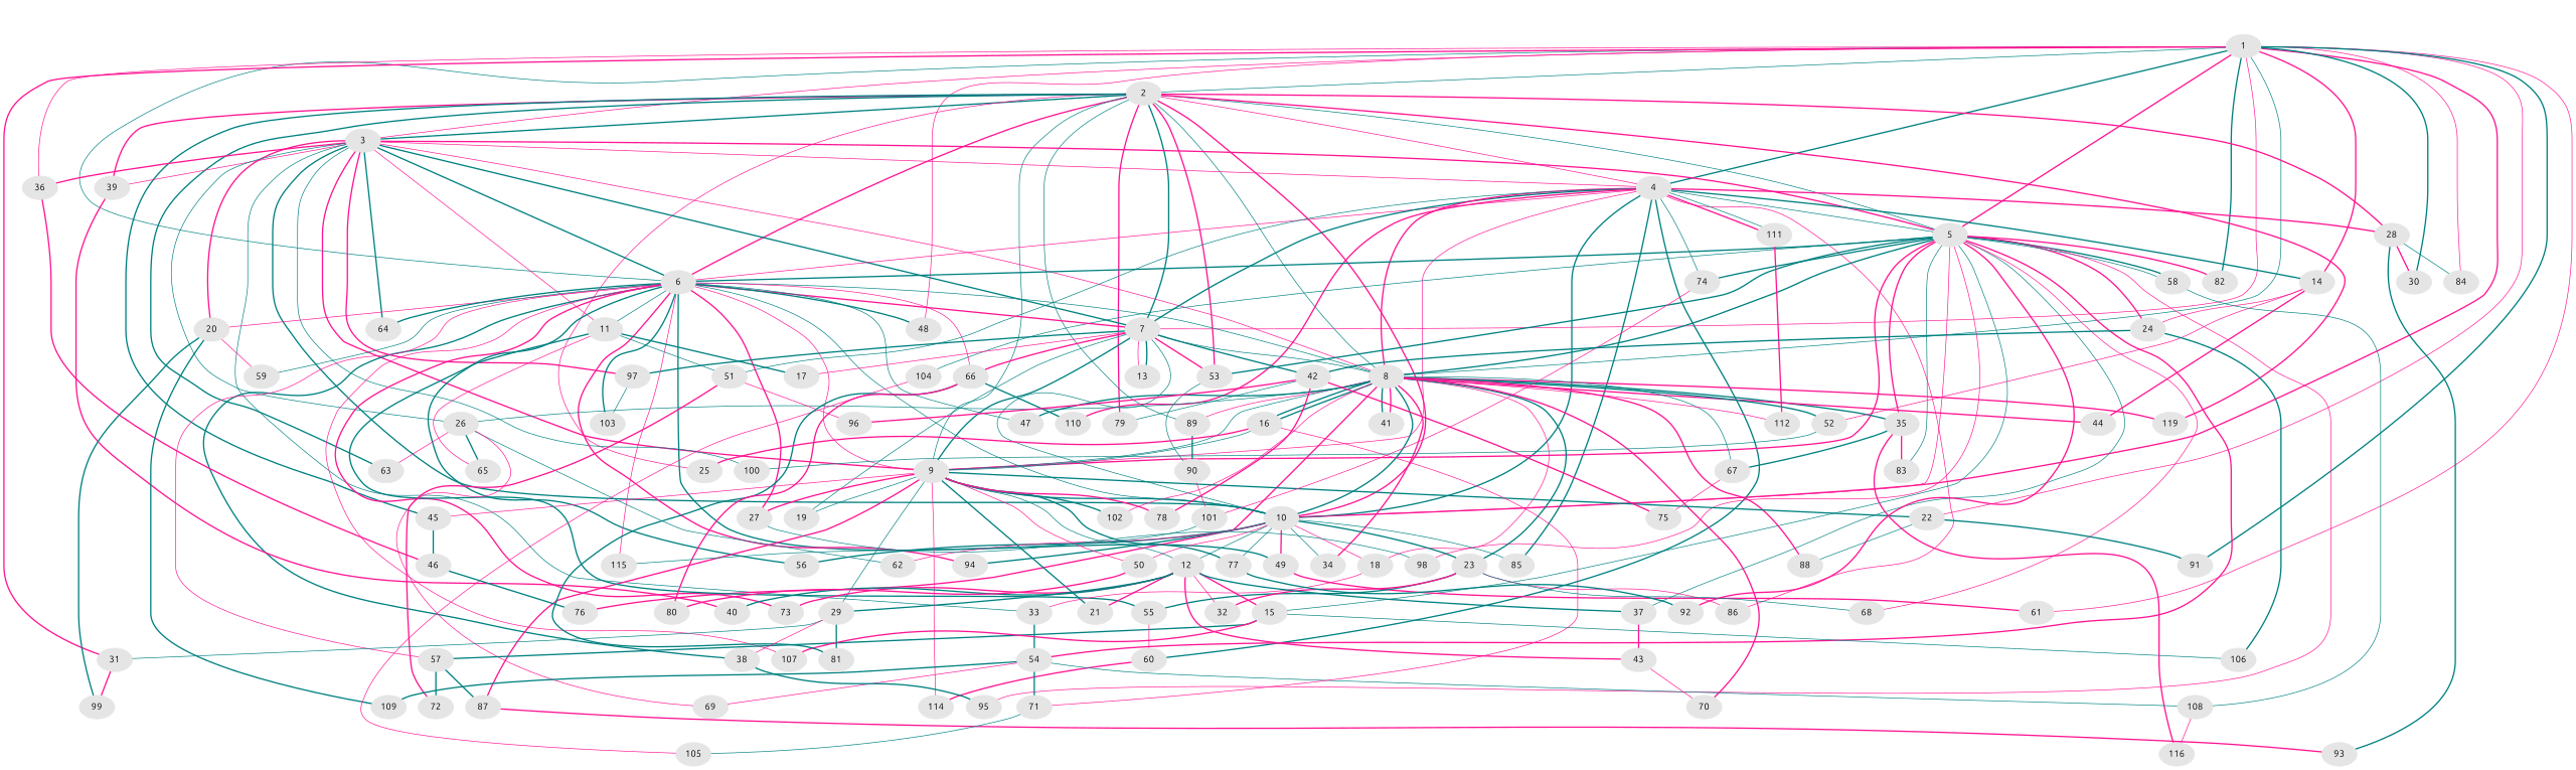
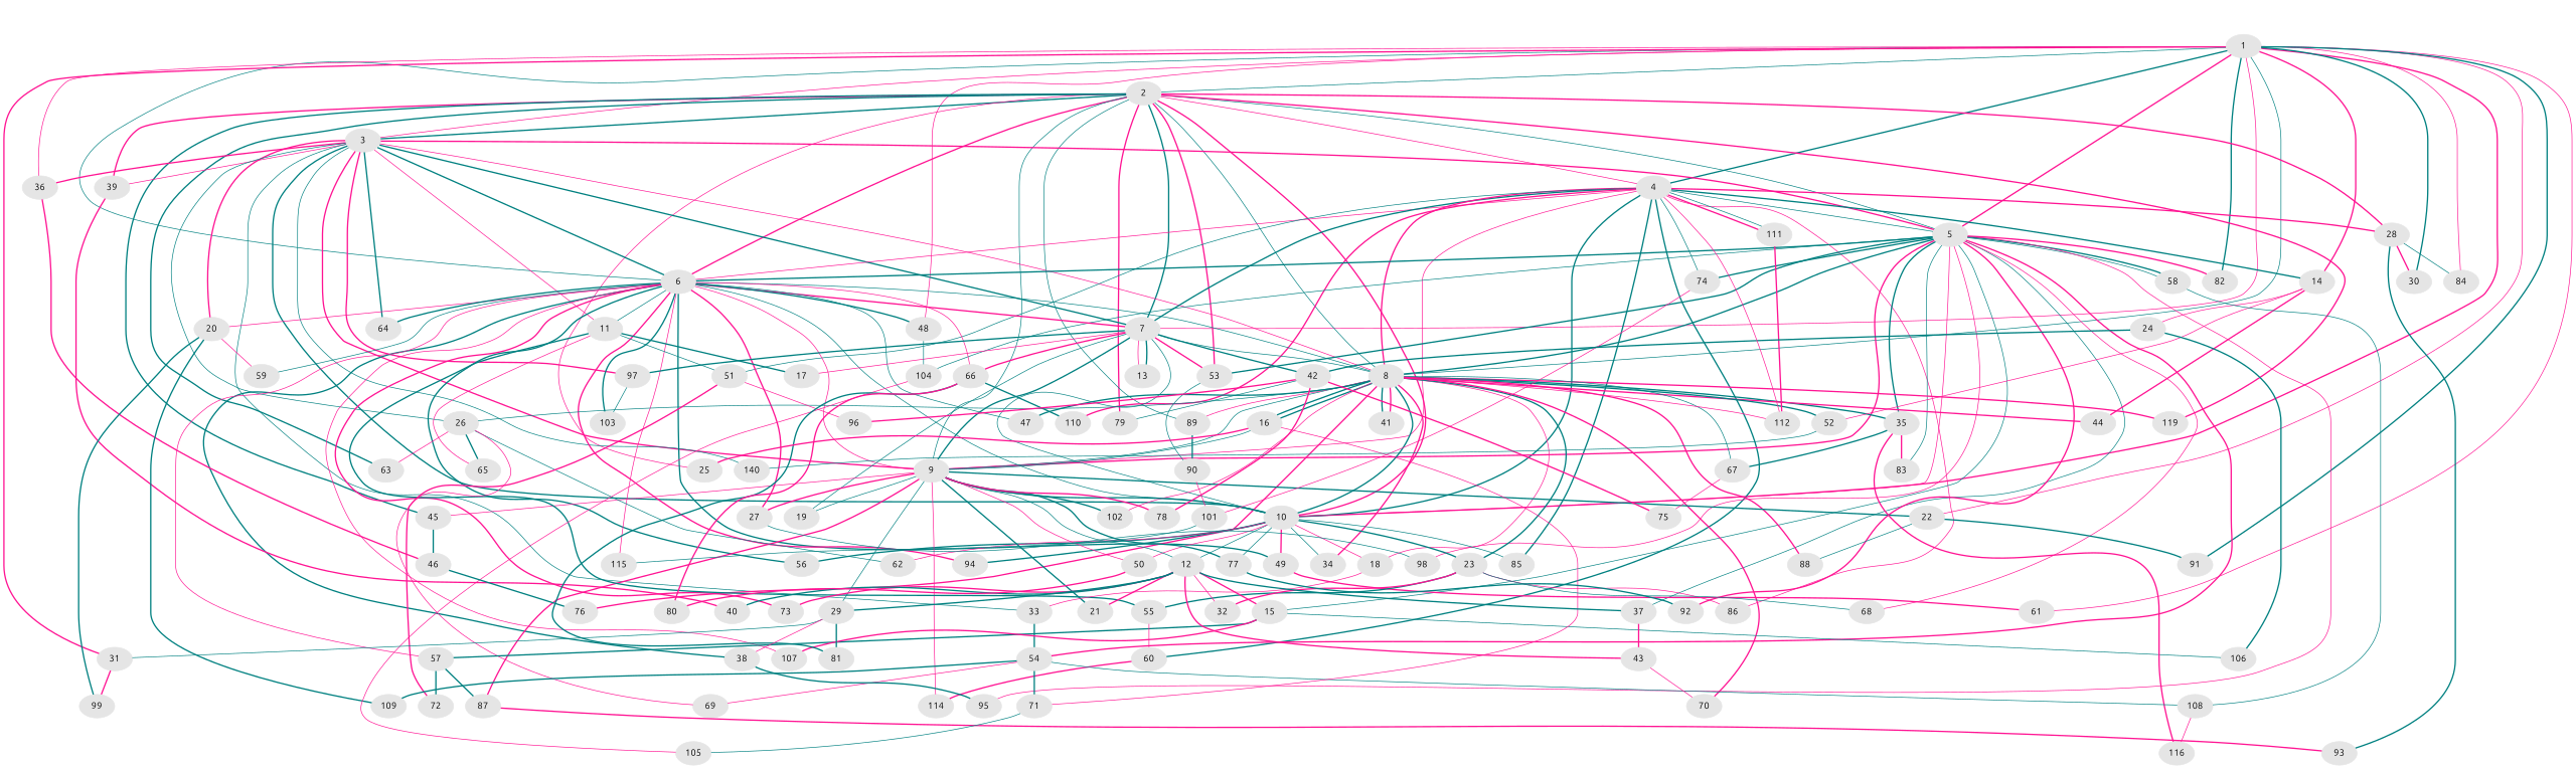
  graph {
    fontname=Ubuntu
    node [color=gray90 fontname=Ubuntu style=filled]
    edge [color=teal fontname=Ubuntu style=bold]
    1
    2
    3
    4
    5
    6
    7
    8
    10
    14
    22
    30
    31
    36
    48
    61
    82
    84
    91
    9
    25
    28
    39
    45
    53
    63
    79
    89
    n29 [label=119]
    11
    20
    26
    33
    64
    97
-   100
+   100 [label=140]
    51
    60
    74
    85
    86
    110
    111
    15
    24
    35
    37
    54
    58
    68
    83
    92
    95
    98
    104
    27
    38
    47
    49
    56
    57
    59
    66
    73
    94
    103
    107
    115
    13
    17
    19
    42
    16
    18
    23
    34
    41
    44
    52
    67
    70
    76
    88
    102
    112
    12
    21
    29
    50
    77
    78
    87
    114
    62
    99
    46
    93
    40
    90
    55
    65
    109
    69
    96
    72
    101
    106
    116
    43
    71
    108
    105
    81
    80
    75
    32
    1 -- 2 [style=solid]
    1 -- 3 [color=deeppink style=solid]
    1 -- 4
    1 -- 5 [color=deeppink]
    1 -- 6 [style=solid]
    1 -- 7 [color=deeppink style=solid]
    1 -- 8 [style=solid]
    1 -- 10 [color=deeppink]
    1 -- 14 [color=deeppink]
    1 -- 22 [color=deeppink style=solid]
    1 -- 30
    1 -- 31 [color=deeppink]
    1 -- 36 [color=deeppink style=solid]
    1 -- 48 [color=deeppink style=solid]
    1 -- 61 [color=deeppink style=solid]
    1 -- 82
    1 -- 84 [color=deeppink style=solid]
    1 -- 91
    2 -- 3
    2 -- 4 [color=deeppink style=solid]
    2 -- 5 [style=solid]
    2 -- 6 [color=deeppink]
    2 -- 7
    2 -- 8 [style=solid]
    2 -- 10 [color=deeppink]
    2 -- 9 [style=solid]
    2 -- 25 [color=deeppink style=solid]
    2 -- 28 [color=deeppink]
    2 -- 39 [color=deeppink]
    2 -- 45
    2 -- 53 [color=deeppink]
    2 -- 63
    2 -- 79 [color=deeppink]
    2 -- 89 [style=solid]
    2 -- n29 [color=deeppink]
-   3 -- 4 [color=deeppink style=solid]
+   112 -- 4 [color=deeppink style=solid]
    3 -- 5 [color=deeppink]
    3 -- 6
    3 -- 7
    3 -- 8 [color=deeppink style=solid]
    3 -- 10
    3 -- 36 [color=deeppink]
    3 -- 9 [color=deeppink]
    3 -- 39 [color=deeppink style=solid]
    3 -- 11 [color=deeppink style=solid]
    3 -- 20 [color=deeppink]
    3 -- 26 [style=solid]
    3 -- 33 [style=solid]
    3 -- 64
    3 -- 97 [color=deeppink]
    3 -- 100 [style=solid]
    4 -- 5 [style=solid]
    4 -- 6 [color=deeppink style=solid]
    4 -- 7
    4 -- 8 [color=deeppink]
    4 -- 10
    4 -- 14
    4 -- 9 [color=deeppink style=solid]
    4 -- 28 [color=deeppink]
    4 -- 51 [style=solid]
    4 -- 60
    4 -- 74 [style=solid]
    4 -- 85
    4 -- 86 [color=deeppink style=solid]
    4 -- 110 [color=deeppink]
    4 -- 111 [color=deeppink]
    4 -- 111 [style=solid]
    5 -- 6
    5 -- 8
    5 -- 10 [color=deeppink style=solid]
    5 -- 82 [color=deeppink]
    5 -- 9 [color=deeppink]
    5 -- 53
    5 -- 74
    5 -- 15 [style=solid]
-   5 -- 24 [color=deeppink]
-   5 -- 35 [color=deeppink]
+   5 -- 35
    5 -- 37 [style=solid]
    5 -- 54 [color=deeppink]
    5 -- 58 [style=solid]
    5 -- 58
    5 -- 68 [color=deeppink style=solid]
    5 -- 83 [style=solid]
    5 -- 92 [color=deeppink]
    5 -- 95 [color=deeppink style=solid]
    5 -- 98 [color=deeppink style=solid]
    5 -- 104 [style=solid]
    6 -- 7 [color=deeppink]
    6 -- 8 [style=solid]
    6 -- 10 [style=solid]
    6 -- 48
    6 -- 9 [color=deeppink style=solid]
    6 -- 11 [style=solid]
    6 -- 20 [color=deeppink style=solid]
    6 -- 64
    6 -- 27 [color=deeppink]
    6 -- 38
    6 -- 47 [style=solid]
    6 -- 49
    6 -- 56
    6 -- 57 [color=deeppink style=solid]
    6 -- 59 [style=solid]
    6 -- 66 [color=deeppink style=solid]
    6 -- 73 [color=deeppink]
    6 -- 94 [color=deeppink]
    6 -- 103
    6 -- 107 [color=deeppink style=solid]
    6 -- 115 [color=deeppink style=solid]
    7 -- 8 [style=solid]
    7 -- 10 [style=solid]
    7 -- 9
    7 -- 53 [color=deeppink]
    7 -- 97
    7 -- 66 [color=deeppink]
    7 -- 13 [color=deeppink style=solid]
    7 -- 13
    7 -- 17 [color=deeppink style=solid]
    7 -- 19 [style=solid]
    7 -- 42
    8 -- 10
    8 -- 9 [style=solid]
    8 -- 89 [color=deeppink style=solid]
    8 -- n29 [color=deeppink]
    8 -- 26 [style=solid]
    8 -- 35
    8 -- 47
    8 -- 16
    8 -- 16
    8 -- 18 [color=deeppink style=solid]
    8 -- 23
    8 -- 34 [color=deeppink]
    8 -- 41
    8 -- 41 [color=deeppink]
    8 -- 44 [color=deeppink]
    8 -- 52
    8 -- 67 [style=solid]
    8 -- 70 [color=deeppink]
    8 -- 76 [color=deeppink]
    8 -- 88 [color=deeppink]
    8 -- 102 [color=deeppink style=solid]
    8 -- 112 [color=deeppink style=solid]
    10 -- 85 [style=solid]
    10 -- 49 [color=deeppink]
    10 -- 56
    10 -- 94
    10 -- 18 [color=deeppink style=solid]
    10 -- 23
    10 -- 34 [style=solid]
    10 -- 12 [style=solid]
    10 -- 50 [color=deeppink style=solid]
    10 -- 77 [style=solid]
    10 -- 62 [color=deeppink style=solid]
    14 -- 24 [color=deeppink style=solid]
    14 -- 44 [color=deeppink]
    14 -- 52 [color=deeppink style=solid]
    22 -- 91
    22 -- 88 [style=solid]
    31 -- 99 [color=deeppink]
    36 -- 46 [color=deeppink]
+   48 -- 104 [style=solid]
    9 -- 10
    9 -- 22
    9 -- 45 [color=deeppink style=solid]
    9 -- 27 [color=deeppink]
    9 -- 19 [style=solid]
    9 -- 102
    9 -- 12 [style=solid]
    9 -- 21
    9 -- 29 [style=solid]
    9 -- 50 [color=deeppink style=solid]
    9 -- 77
    9 -- 78 [color=deeppink]
    9 -- 87 [color=deeppink]
    9 -- 114 [color=deeppink style=solid]
    28 -- 30 [color=deeppink]
    28 -- 84 [style=solid]
    28 -- 93
    39 -- 40 [color=deeppink]
    45 -- 46
    53 -- 90 [style=solid]
    89 -- 90
    11 -- 51 [style=solid]
    11 -- 17
    11 -- 55
    11 -- 65 [color=deeppink style=solid]
    20 -- 59 [color=deeppink style=solid]
    20 -- 99
    20 -- 109
    26 -- 63 [color=deeppink style=solid]
    26 -- 62 [style=solid]
    26 -- 65
    26 -- 69 [color=deeppink style=solid]
    33 -- 54
    97 -- 103 [style=solid]
    51 -- 96 [color=deeppink style=solid]
    51 -- 72 [color=deeppink]
    60 -- 114 [color=deeppink]
    74 -- 101 [color=deeppink style=solid]
    111 -- 112 [color=deeppink]
    15 -- 57
    15 -- 107 [color=deeppink]
    15 -- 106 [style=solid]
    24 -- 42
    24 -- 106
    35 -- 83 [color=deeppink]
    35 -- 67
    35 -- 116 [color=deeppink]
    37 -- 43 [color=deeppink]
    54 -- 109
    54 -- 69 [color=deeppink style=solid]
    54 -- 71
    54 -- 108 [style=solid]
    58 -- 108 [style=solid]
    104 -- 105 [color=deeppink style=solid]
    27 -- 98 [style=solid]
    38 -- 95
    49 -- 61 [color=deeppink]
    57 -- 87
    57 -- 72
    66 -- 110
    66 -- 81
    66 -- 80 [color=deeppink]
    42 -- 79 [style=solid]
    42 -- 78 [color=deeppink]
    42 -- 96 [color=deeppink]
    42 -- 75 [color=deeppink]
    16 -- 9 [style=solid]
    16 -- 25 [color=deeppink]
    16 -- 71 [color=deeppink style=solid]
    18 -- 33 [color=deeppink style=solid]
    23 -- 86 [color=deeppink style=solid]
    23 -- 68 [style=solid]
    23 -- 55
    23 -- 32 [color=deeppink]
    52 -- 100 [style=solid]
    67 -- 75 [color=deeppink style=solid]
    12 -- 15 [color=deeppink]
    12 -- 37
    12 -- 73 [color=deeppink]
    12 -- 21 [color=deeppink]
    12 -- 29
    12 -- 40
    12 -- 43 [color=deeppink]
    12 -- 32 [color=deeppink style=solid]
    29 -- 31 [style=solid]
    29 -- 38 [color=deeppink style=solid]
    29 -- 81
    50 -- 80 [color=deeppink]
    77 -- 92
    87 -- 93 [color=deeppink]
    46 -- 76
    90 -- 101 [color=deeppink style=solid]
    55 -- 60 [color=deeppink style=solid]
    101 -- 115 [style=solid]
    43 -- 70 [color=deeppink style=solid]
    71 -- 105 [style=solid]
    108 -- 116 [color=deeppink style=solid]
  }
